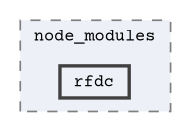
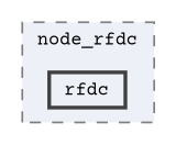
  digraph {
    compound=true
    fontname="Courier Prime"
    n1 [color=grey25 fillcolor="#edf0f7" fontname="Courier Prime" fontsize=10 height=0.2 label=rfdc shape=box style="filled,bold" width=0.4]
    subgraph cluster_1 {
      bgcolor="#edf0f7"
      fontsize=10
-     label=node_modules
+     label=node_rfdc
      pencolor=grey50
      style="filled,dashed"
      n1
    }
  }
